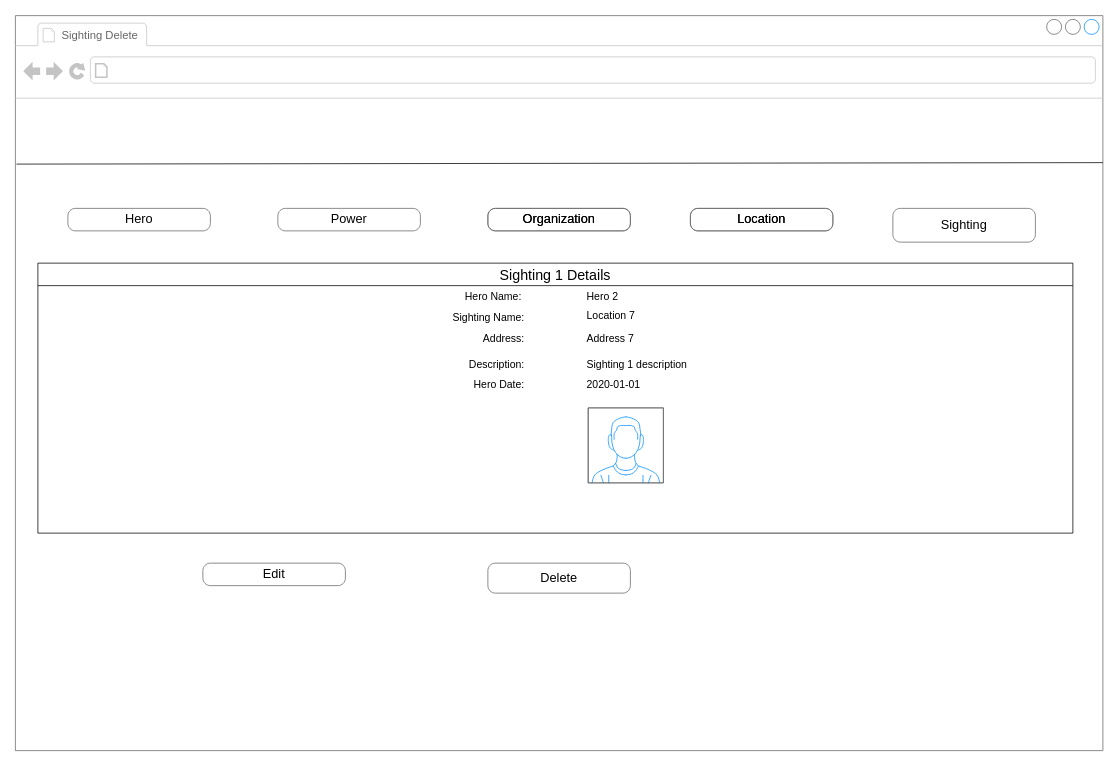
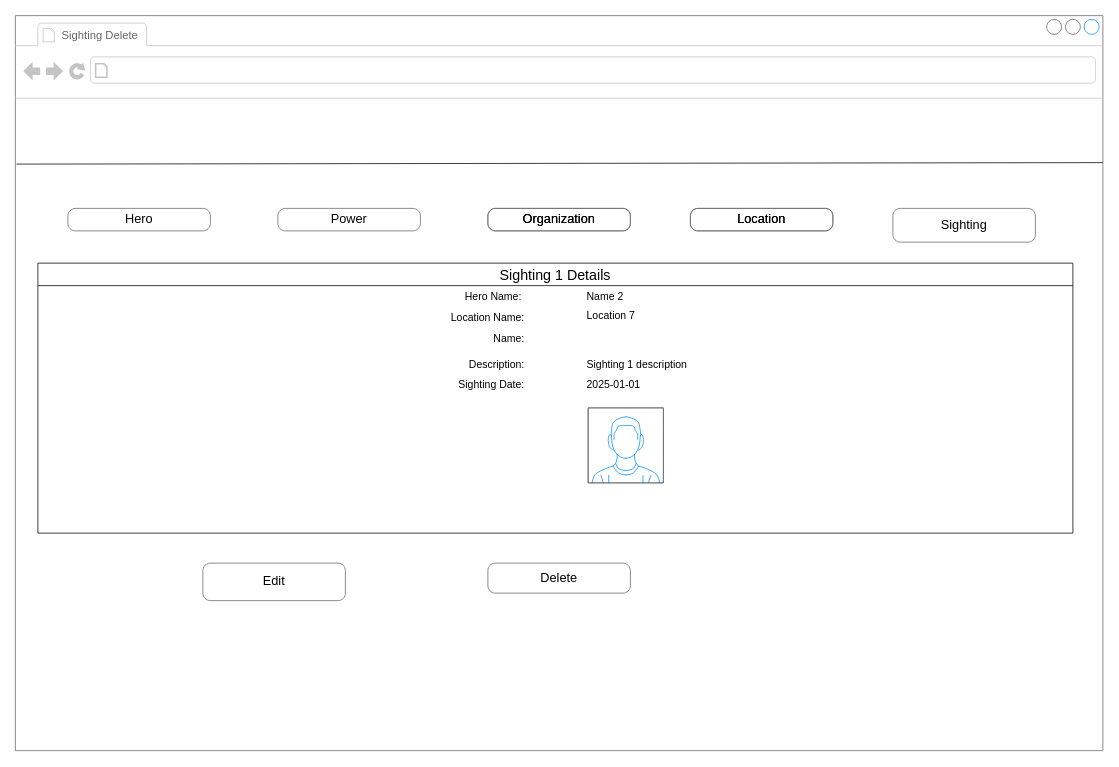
  <mxCell id="0" />
  <mxCell id="1" parent="0" />
  <mxCell id="2" value="" style="strokeWidth=1;shadow=0;dashed=0;align=left;html=1;shape=mxgraph.mockup.containers.browserWindow;rSize=0;strokeColor=#666666;mainText=,;recursiveResize=0;rounded=0;labelBackgroundColor=none;fontFamily=Verdana;fontSize=12" parent="1" vertex="1"><mxGeometry x="20" y="20" width="1450" height="980" as="geometry" /></mxCell>
  <mxCell id="3" value="Sighting Delete&amp;nbsp;" style="strokeWidth=1;shadow=0;dashed=0;align=center;html=1;shape=mxgraph.mockup.containers.anchor;fontSize=15;fontColor=#666666;align=left;" parent="2" vertex="1"><mxGeometry x="60" y="12" width="150" height="26" as="geometry" /></mxCell>
  <mxCell id="4" value="" style="group" parent="2" vertex="1" connectable="0"><mxGeometry x="70" y="257" width="1020" height="30" as="geometry" /></mxCell>
  <mxCell id="5" value="Hero" style="strokeWidth=1;shadow=0;dashed=0;align=center;html=1;shape=mxgraph.mockup.buttons.button;strokeColor=#666666;mainText=;buttonStyle=round;fontSize=17;fontStyle=0;fillColor=none;whiteSpace=wrap;rounded=0;labelBackgroundColor=none;" parent="4" vertex="1"><mxGeometry width="190" height="30" as="geometry" /></mxCell>
  <mxCell id="6" value="Power" style="strokeWidth=1;shadow=0;dashed=0;align=center;html=1;shape=mxgraph.mockup.buttons.button;strokeColor=#666666;mainText=;buttonStyle=round;fontSize=17;fontStyle=0;fillColor=none;whiteSpace=wrap;rounded=0;labelBackgroundColor=none;" parent="4" vertex="1"><mxGeometry x="280" width="190" height="30" as="geometry" /></mxCell>
  <mxCell id="7" value="Organization" style="strokeWidth=1;shadow=0;dashed=0;align=center;html=1;shape=mxgraph.mockup.buttons.button;strokeColor=#666666;mainText=;buttonStyle=round;fontSize=17;fontStyle=0;fillColor=none;whiteSpace=wrap;rounded=0;labelBackgroundColor=none;" parent="4" vertex="1"><mxGeometry x="560" width="190" height="30" as="geometry" /></mxCell>
  <mxCell id="8" value="Location" style="strokeWidth=1;shadow=0;dashed=0;align=center;html=1;shape=mxgraph.mockup.buttons.button;strokeColor=#666666;mainText=;buttonStyle=round;fontSize=17;fontStyle=0;fillColor=none;whiteSpace=wrap;rounded=0;labelBackgroundColor=none;" parent="4" vertex="1"><mxGeometry x="830" width="190" height="30" as="geometry" /></mxCell>
  <mxCell id="9" value="Sighting" style="strokeWidth=1;shadow=0;dashed=0;align=center;html=1;shape=mxgraph.mockup.buttons.button;strokeColor=#666666;mainText=;buttonStyle=round;fontSize=17;fontStyle=0;fillColor=none;whiteSpace=wrap;rounded=0;labelBackgroundColor=none;" parent="2" vertex="1"><mxGeometry x="1170" y="257" width="190" height="45" as="geometry" /></mxCell>
  <mxCell id="10" value="Sighting 1 Details" style="swimlane;fontStyle=0;childLayout=stackLayout;horizontal=1;startSize=30;horizontalStack=0;resizeParent=1;resizeParentMax=0;resizeLast=0;collapsible=1;marginBottom=0;fontSize=19;align=center;" parent="2" vertex="1"><mxGeometry x="30" y="330" width="1380" height="360" as="geometry" /></mxCell>
  <mxCell id="11" value="Location 7" style="text;html=1;strokeColor=none;fillColor=none;align=left;verticalAlign=middle;whiteSpace=wrap;rounded=0;fontSize=14;fontStyle=0" parent="2" vertex="1"><mxGeometry x="760" y="385" width="430" height="30" as="geometry" /></mxCell>
  <mxCell id="12" value="Delete" style="strokeWidth=1;shadow=0;dashed=0;align=center;html=1;shape=mxgraph.mockup.buttons.button;strokeColor=#666666;mainText=;buttonStyle=round;fontSize=17;fontStyle=0;fillColor=none;whiteSpace=wrap;rounded=0;labelBackgroundColor=none;" parent="2" vertex="1"><mxGeometry x="630" y="730" width="190" height="40" as="geometry" /></mxCell>
- <mxCell id="13" value="Edit" style="strokeWidth=1;shadow=0;dashed=0;align=center;html=1;shape=mxgraph.mockup.buttons.button;strokeColor=#666666;mainText=;buttonStyle=round;fontSize=17;fontStyle=0;fillColor=none;whiteSpace=wrap;rounded=0;labelBackgroundColor=none;" parent="2" vertex="1"><mxGeometry x="250" y="730" width="190" height="30" as="geometry" /></mxCell>
+ <mxCell id="13" value="Edit" style="strokeWidth=1;shadow=0;dashed=0;align=center;html=1;shape=mxgraph.mockup.buttons.button;strokeColor=#666666;mainText=;buttonStyle=round;fontSize=17;fontStyle=0;fillColor=none;whiteSpace=wrap;rounded=0;labelBackgroundColor=none;" parent="2" vertex="1"><mxGeometry x="250" y="730" width="190" height="50" as="geometry" /></mxCell>
  <mxCell id="14" value="Organization" style="strokeWidth=1;shadow=0;dashed=0;align=center;html=1;shape=mxgraph.mockup.buttons.button;strokeColor=#666666;mainText=;buttonStyle=round;fontSize=17;fontStyle=0;fillColor=none;whiteSpace=wrap;rounded=0;labelBackgroundColor=none;" parent="2" vertex="1"><mxGeometry x="630" y="257" width="190" height="30" as="geometry" /></mxCell>
  <mxCell id="15" value="Location" style="strokeWidth=1;shadow=0;dashed=0;align=center;html=1;shape=mxgraph.mockup.buttons.button;strokeColor=#666666;mainText=;buttonStyle=round;fontSize=17;fontStyle=0;fillColor=none;whiteSpace=wrap;rounded=0;labelBackgroundColor=none;" parent="2" vertex="1"><mxGeometry x="900" y="257" width="190" height="30" as="geometry" /></mxCell>
  <mxCell id="16" value="" style="endArrow=none;html=1;rounded=0;exitX=0.001;exitY=0.202;exitDx=0;exitDy=0;exitPerimeter=0;entryX=1;entryY=0.2;entryDx=0;entryDy=0;entryPerimeter=0;" parent="1" source="2" target="2" edge="1"><mxGeometry width="50" height="50" relative="1" as="geometry"><mxPoint x="500" y="310" as="sourcePoint" /><mxPoint x="1410" y="322" as="targetPoint" /></mxGeometry></mxCell>
- <mxCell id="17" value="Hero 2" style="text;html=1;strokeColor=none;fillColor=none;align=left;verticalAlign=middle;whiteSpace=wrap;rounded=0;fontSize=14;fontStyle=0" parent="1" vertex="1"><mxGeometry x="780" y="380" width="430" height="30" as="geometry" /></mxCell>
+ <mxCell id="17" value="Name 2" style="text;html=1;strokeColor=none;fillColor=none;align=left;verticalAlign=middle;whiteSpace=wrap;rounded=0;fontSize=14;fontStyle=0" parent="1" vertex="1"><mxGeometry x="780" y="380" width="430" height="30" as="geometry" /></mxCell>
  <mxCell id="18" value="Hero Name:&amp;nbsp;" style="text;html=1;strokeColor=none;fillColor=none;align=right;verticalAlign=middle;whiteSpace=wrap;rounded=0;fontSize=14;fontStyle=0" parent="1" vertex="1"><mxGeometry x="291" y="380" width="410" height="30" as="geometry" /></mxCell>
  <mxCell id="19" value="Sighting 1 description" style="text;html=1;strokeColor=none;fillColor=none;align=left;verticalAlign=middle;whiteSpace=wrap;rounded=0;fontSize=14;fontStyle=0" parent="1" vertex="1"><mxGeometry x="780" y="470" width="431" height="30" as="geometry" /></mxCell>
  <mxCell id="20" value="Description:" style="text;html=1;strokeColor=none;fillColor=none;align=right;verticalAlign=middle;whiteSpace=wrap;rounded=0;fontSize=14;fontStyle=0" parent="1" vertex="1"><mxGeometry x="291" y="470" width="410" height="30" as="geometry" /></mxCell>
- <mxCell id="21" value="2020-01-01" style="text;html=1;strokeColor=none;fillColor=none;align=left;verticalAlign=middle;whiteSpace=wrap;rounded=0;fontSize=14;fontStyle=0" parent="1" vertex="1"><mxGeometry x="780" y="497" width="430" height="30" as="geometry" /></mxCell>
- <mxCell id="22" value="Hero Date:" style="text;html=1;strokeColor=none;fillColor=none;align=right;verticalAlign=middle;whiteSpace=wrap;rounded=0;fontSize=14;fontStyle=0" parent="1" vertex="1"><mxGeometry x="291" y="497" width="410" height="30" as="geometry" /></mxCell>
- <mxCell id="23" value="Sighting Name:" style="text;html=1;strokeColor=none;fillColor=none;align=right;verticalAlign=middle;whiteSpace=wrap;rounded=0;fontSize=14;fontStyle=0" parent="1" vertex="1"><mxGeometry x="291" y="407" width="410" height="30" as="geometry" /></mxCell>
+ <mxCell id="21" value="2025-01-01" style="text;html=1;strokeColor=none;fillColor=none;align=left;verticalAlign=middle;whiteSpace=wrap;rounded=0;fontSize=14;fontStyle=0" parent="1" vertex="1"><mxGeometry x="780" y="497" width="430" height="30" as="geometry" /></mxCell>
+ <mxCell id="22" value="Sighting Date:" style="text;html=1;strokeColor=none;fillColor=none;align=right;verticalAlign=middle;whiteSpace=wrap;rounded=0;fontSize=14;fontStyle=0" parent="1" vertex="1"><mxGeometry x="291" y="497" width="410" height="30" as="geometry" /></mxCell>
+ <mxCell id="23" value="Location Name:" style="text;html=1;strokeColor=none;fillColor=none;align=right;verticalAlign=middle;whiteSpace=wrap;rounded=0;fontSize=14;fontStyle=0" parent="1" vertex="1"><mxGeometry x="291" y="407" width="410" height="30" as="geometry" /></mxCell>
  <mxCell id="24" value="" style="verticalLabelPosition=bottom;shadow=0;dashed=0;align=center;html=1;verticalAlign=top;strokeWidth=1;shape=mxgraph.mockup.containers.userMale;strokeColor=#666666;strokeColor2=#008cff;fontSize=14;" parent="1" vertex="1"><mxGeometry x="784" y="543" width="100" height="100" as="geometry" /></mxCell>
- <mxCell id="25" value="Address:" style="text;html=1;strokeColor=none;fillColor=none;align=right;verticalAlign=middle;whiteSpace=wrap;rounded=0;fontSize=14;fontStyle=0" vertex="1" parent="1"><mxGeometry x="291" y="436" width="410" height="30" as="geometry" /></mxCell>
- <mxCell id="26" value="Address 7" style="text;html=1;strokeColor=none;fillColor=none;align=left;verticalAlign=middle;whiteSpace=wrap;rounded=0;fontSize=14;fontStyle=0" vertex="1" parent="1"><mxGeometry x="780" y="436" width="430" height="30" as="geometry" /></mxCell>
+ <mxCell id="25" value="Name:" style="text;html=1;strokeColor=none;fillColor=none;align=right;verticalAlign=middle;whiteSpace=wrap;rounded=0;fontSize=14;fontStyle=0" vertex="1" parent="1"><mxGeometry x="291" y="436" width="410" height="30" as="geometry" /></mxCell>
